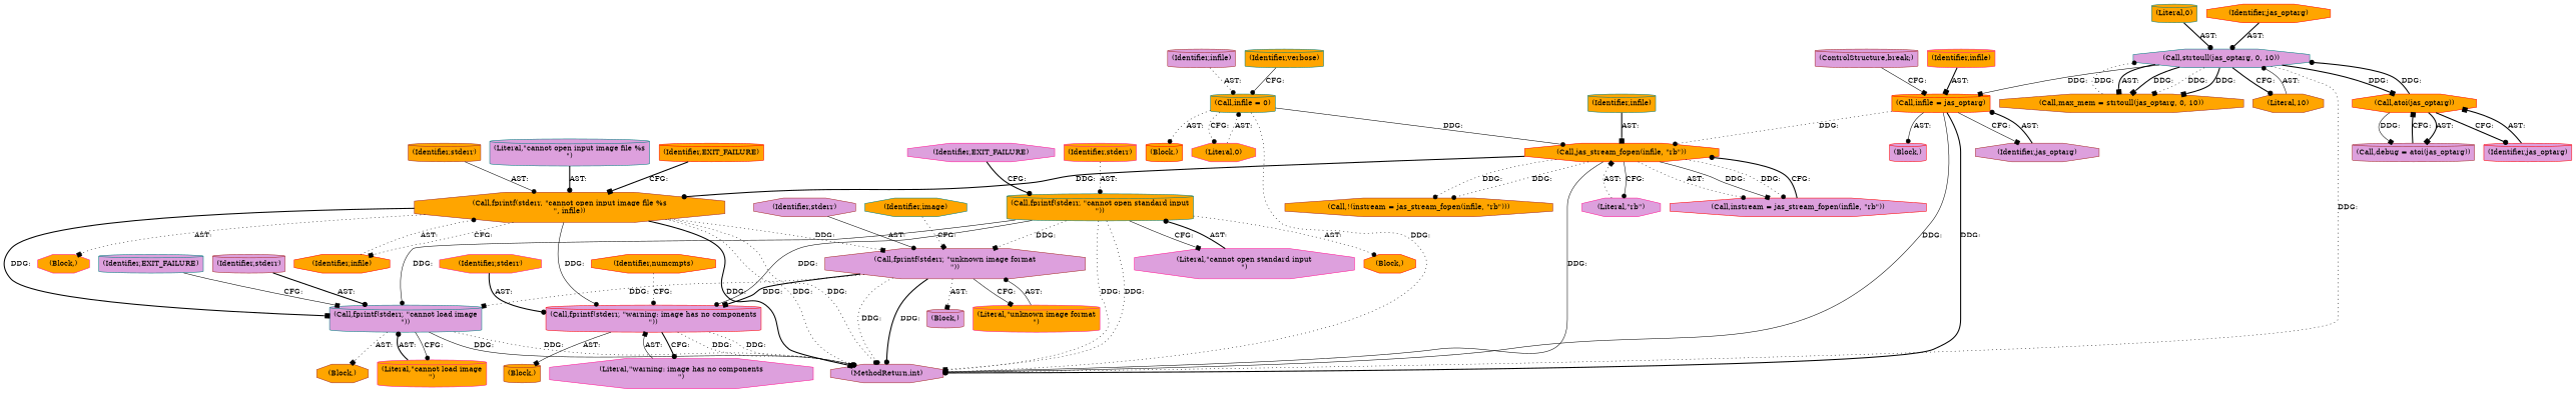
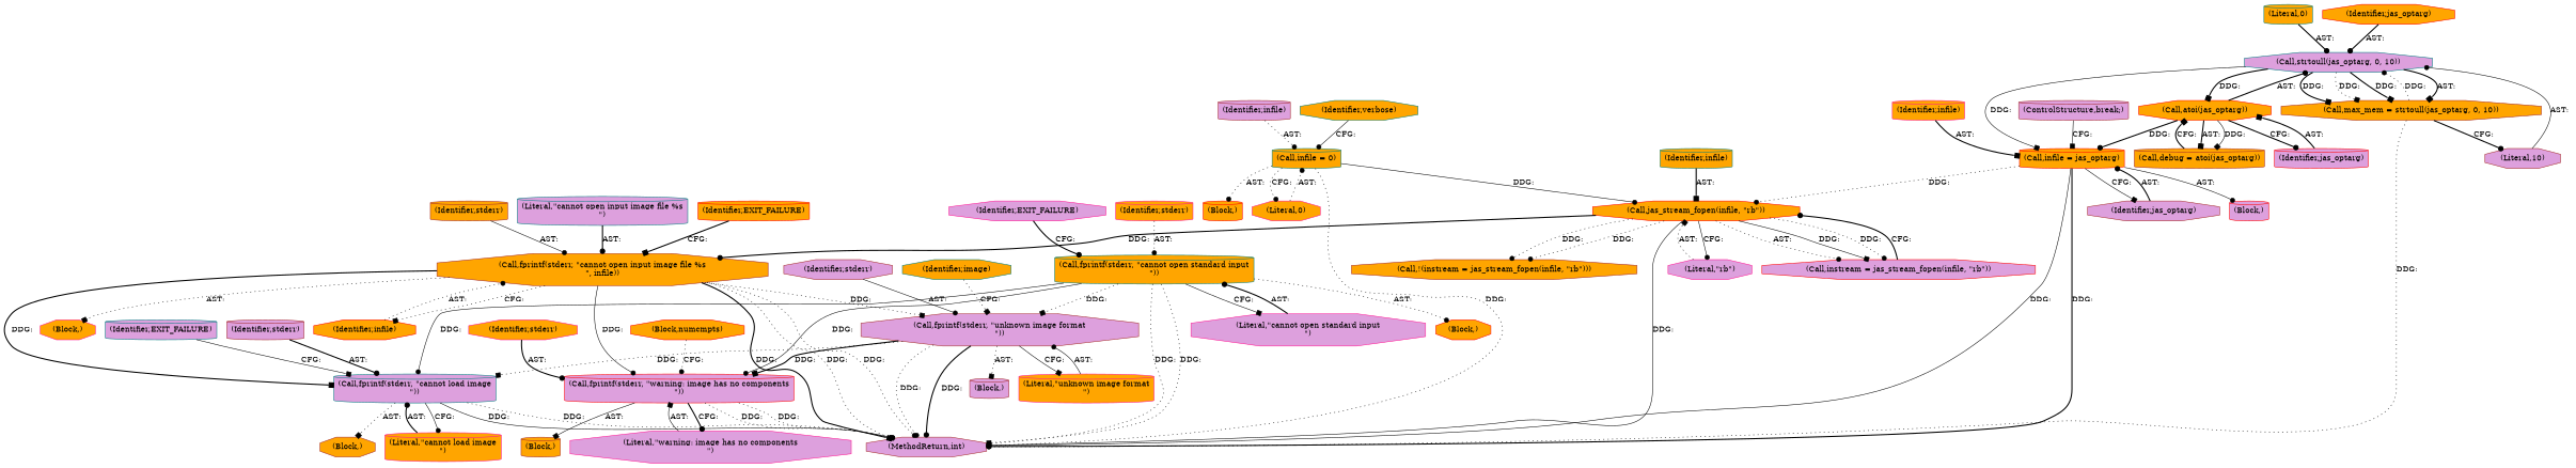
  digraph {
    node [color=brown fillcolor=orange shape=octagon style=filled]
    edge [arrowhead=dot style=dotted]
    n1 [fillcolor=plum label="(Call,fprintf(stderr, \"unknown image format\n\"))"]
    n2 [color=teal fillcolor=plum label="(Call,fprintf(stderr, \"cannot load image\n\"))" shape=cylinder]
    n3 [color=red fillcolor=plum label="(Call,fprintf(stderr, \"warning: image has no components\n\"))" shape=cylinder]
    n4 [fillcolor=plum label="(MethodReturn,int)"]
    n5 [fillcolor=plum label="(Block,)" shape=cylinder]
    n6 [color=deeppink label="(Literal,\"unknown image format\n\")" shape=cylinder]
    n7 [color=deeppink label="(Literal,\"cannot load image\n\")" shape=cylinder]
    n8 [label="(Block,)"]
    n9 [color=deeppink fillcolor=plum label="(Literal,\"warning: image has no components\n\")"]
    n10 [label="(Block,)" shape=cylinder]
    n11 [label="(Call,fprintf(stderr, \"cannot open input image file %s\n\", infile))"]
    n12 [color=deeppink label="(Block,)"]
    n13 [color=red label="(Identifier,infile)"]
    n14 [color=red label="(Call,jas_stream_fopen(infile, \"rb\"))"]
    n15 [color=deeppink fillcolor=plum label="(Literal,\"rb\")"]
    n16 [color=red fillcolor=plum label="(Call,instream = jas_stream_fopen(infile, \"rb\"))"]
    n17 [label="(Call,!(instream = jas_stream_fopen(infile, \"rb\")))"]
    n18 [color=teal label="(Call,infile = 0)" shape=cylinder]
    n19 [color=red label="(Block,)" shape=cylinder]
    n20 [color=deeppink label="(Literal,0)"]
    n21 [color=red label="(Call,infile = jas_optarg)" shape=cylinder]
    n22 [fillcolor=plum label="(Identifier,jas_optarg)"]
    n23 [color=red fillcolor=plum label="(Block,)" shape=cylinder]
    n24 [color=teal fillcolor=plum label="(Call,strtoull(jas_optarg, 0, 10))"]
    n25 [color=red label="(Call,atoi(jas_optarg))"]
    n26 [label="(Call,max_mem = strtoull(jas_optarg, 0, 10))"]
-   n27 [label="(Literal,10)"]
-   n28 [fillcolor=plum label="(Call,debug = atoi(jas_optarg))" shape=cylinder]
+   n27 [fillcolor=plum label="(Literal,10)"]
+   n28 [label="(Call,debug = atoi(jas_optarg))" shape=cylinder]
    n29 [color=red fillcolor=plum label="(Identifier,jas_optarg)" shape=cylinder]
    n30 [color=teal label="(Call,fprintf(stderr, \"cannot open standard input\n\"))" shape=cylinder]
    n31 [color=deeppink fillcolor=plum label="(Literal,\"cannot open standard input\n\")"]
    n32 [color=red label="(Block,)"]
-   n33 [color=red label="(Identifier,numcmpts)"]
+   n33 [color=red label="(Block,numcmpts)"]
    n34 [color=deeppink fillcolor=plum label="(Identifier,EXIT_FAILURE)"]
    n35 [color=teal fillcolor=plum label="(Identifier,EXIT_FAILURE)" shape=cylinder]
    n36 [color=teal label="(Literal,0)" shape=cylinder]
    n37 [label="(Identifier,stderr)" shape=cylinder]
    n38 [fillcolor=plum label="(ControlStructure,break;)" shape=cylinder]
    n39 [color=deeppink label="(Identifier,stderr)" shape=cylinder]
    n40 [fillcolor=plum label="(Identifier,stderr)"]
    n41 [color=teal fillcolor=plum label="(Literal,\"cannot open input image file %s\n\")" shape=cylinder]
    n42 [color=deeppink label="(Identifier,stderr)"]
    n43 [color=deeppink label="(Identifier,infile)" shape=cylinder]
    n44 [color=teal label="(Identifier,image)"]
    n45 [color=teal label="(Identifier,infile)" shape=cylinder]
    n46 [color=red label="(Identifier,EXIT_FAILURE)" shape=cylinder]
    n47 [fillcolor=plum label="(Identifier,infile)" shape=cylinder]
    n48 [color=red label="(Identifier,jas_optarg)"]
-   n49 [color=teal label="(Identifier,verbose)" shape=cylinder]
+   n49 [color=teal label="(Identifier,verbose)"]
    n50 [fillcolor=plum label="(Identifier,stderr)" shape=cylinder]
    n1 -> n2 [arrowhead=box label="DDG: "]
    n1 -> n3 [arrowhead=box label="DDG: " style=bold]
    n1 -> n4 [label="DDG: "]
    n1 -> n4 [label="DDG: " style=bold]
    n1 -> n5 [arrowhead=box label="AST: "]
    n1 -> n6 [arrowhead=box label="CFG: " style=solid]
    n2 -> n4 [label="DDG: "]
    n2 -> n4 [label="DDG: " style=solid]
    n2 -> n7 [label="CFG: " style=solid]
    n2 -> n8 [arrowhead=box label="AST: "]
    n3 -> n4 [arrowhead=box label="DDG: "]
    n3 -> n4 [label="DDG: "]
    n3 -> n9 [label="CFG: " style=bold]
    n3 -> n10 [arrowhead=box label="AST: " style=solid]
    n6 -> n1 [label="AST: " style=solid]
    n7 -> n2 [label="AST: " style=bold]
    n9 -> n3 [arrowhead=box label="AST: " style=solid]
    n11 -> n1 [arrowhead=box label="DDG: "]
    n11 -> n2 [arrowhead=box label="DDG: " style=bold]
    n11 -> n3 [label="DDG: " style=solid]
    n11 -> n4 [arrowhead=box label="DDG: " style=bold]
    n11 -> n4 [label="DDG: "]
    n11 -> n4 [label="DDG: "]
    n11 -> n12 [arrowhead=box label="AST: "]
    n11 -> n13 [arrowhead=box label="CFG: "]
    n13 -> n11 [label="AST: "]
    n14 -> n4 [label="DDG: " style=solid]
    n14 -> n11 [label="DDG: " style=bold]
    n14 -> n15 [label="CFG: " style=solid]
    n14 -> n16 [label="AST: "]
    n14 -> n16 [arrowhead=box label="DDG: " style=solid]
    n14 -> n16 [label="DDG: "]
    n14 -> n17 [label="DDG: "]
    n14 -> n17 [label="DDG: "]
    n15 -> n14 [arrowhead=box label="AST: "]
    n16 -> n14 [label="CFG: " style=bold]
    n18 -> n4 [label="DDG: "]
    n18 -> n14 [label="DDG: " style=solid]
    n18 -> n19 [label="AST: "]
    n18 -> n20 [label="CFG: "]
    n20 -> n18 [label="AST: "]
    n21 -> n4 [label="DDG: " style=bold]
    n21 -> n4 [arrowhead=box label="DDG: " style=solid]
    n21 -> n14 [label="DDG: "]
    n21 -> n22 [arrowhead=box label="CFG: " style=solid]
    n21 -> n23 [label="AST: " style=solid]
    n22 -> n21 [label="AST: " style=bold]
-   n24 -> n4 [label="DDG: "]
+   n26 -> n4 [label="DDG: "]
    n24 -> n21 [arrowhead=box label="DDG: " style=solid]
    n24 -> n25 [arrowhead=box label="DDG: " style=bold]
    n24 -> n26 [arrowhead=box label="AST: " style=bold]
    n24 -> n26 [arrowhead=box label="DDG: " style=bold]
    n24 -> n26 [arrowhead=box label="DDG: "]
    n24 -> n26 [arrowhead=box label="DDG: " style=bold]
-   n24 -> n27 [label="CFG: " style=bold]
-   n25 -> n24 [label="DDG: " style=bold]
+   n26 -> n27 [label="CFG: " style=bold]
+   n25 -> n21 [label="DDG: " style=bold]
+   n25 -> n24 [label="AST: " style=bold]
    n25 -> n28 [arrowhead=box label="AST: " style=bold]
    n25 -> n28 [arrowhead=box label="DDG: " style=solid]
    n25 -> n29 [label="CFG: " style=bold]
    n26 -> n24 [label="DDG: "]
    n27 -> n24 [label="AST: " style=solid]
    n28 -> n25 [arrowhead=box label="CFG: " style=bold]
    n29 -> n25 [arrowhead=box label="AST: " style=bold]
    n30 -> n1 [arrowhead=box label="DDG: "]
    n30 -> n2 [label="DDG: " style=solid]
    n30 -> n3 [label="DDG: " style=solid]
    n30 -> n4 [label="DDG: "]
    n30 -> n4 [arrowhead=box label="DDG: "]
    n30 -> n31 [arrowhead=box label="CFG: " style=solid]
    n30 -> n32 [label="AST: "]
    n31 -> n30 [label="AST: " style=bold]
    n33 -> n3 [label="CFG: "]
    n34 -> n30 [label="CFG: " style=bold]
    n35 -> n2 [arrowhead=box label="CFG: " style=solid]
    n36 -> n24 [label="AST: " style=bold]
    n37 -> n11 [label="AST: " style=solid]
    n38 -> n21 [arrowhead=box label="CFG: " style=solid]
    n39 -> n30 [label="AST: "]
    n40 -> n1 [label="AST: " style=solid]
    n41 -> n11 [label="AST: " style=bold]
    n42 -> n3 [label="AST: " style=bold]
    n43 -> n21 [arrowhead=box label="AST: " style=bold]
    n44 -> n1 [arrowhead=box label="CFG: "]
    n45 -> n14 [arrowhead=box label="AST: " style=bold]
    n46 -> n11 [arrowhead=box label="CFG: " style=bold]
    n47 -> n18 [label="AST: "]
    n48 -> n24 [label="AST: " style=bold]
    n49 -> n18 [label="CFG: " style=solid]
    n50 -> n2 [label="AST: " style=bold]
  }
